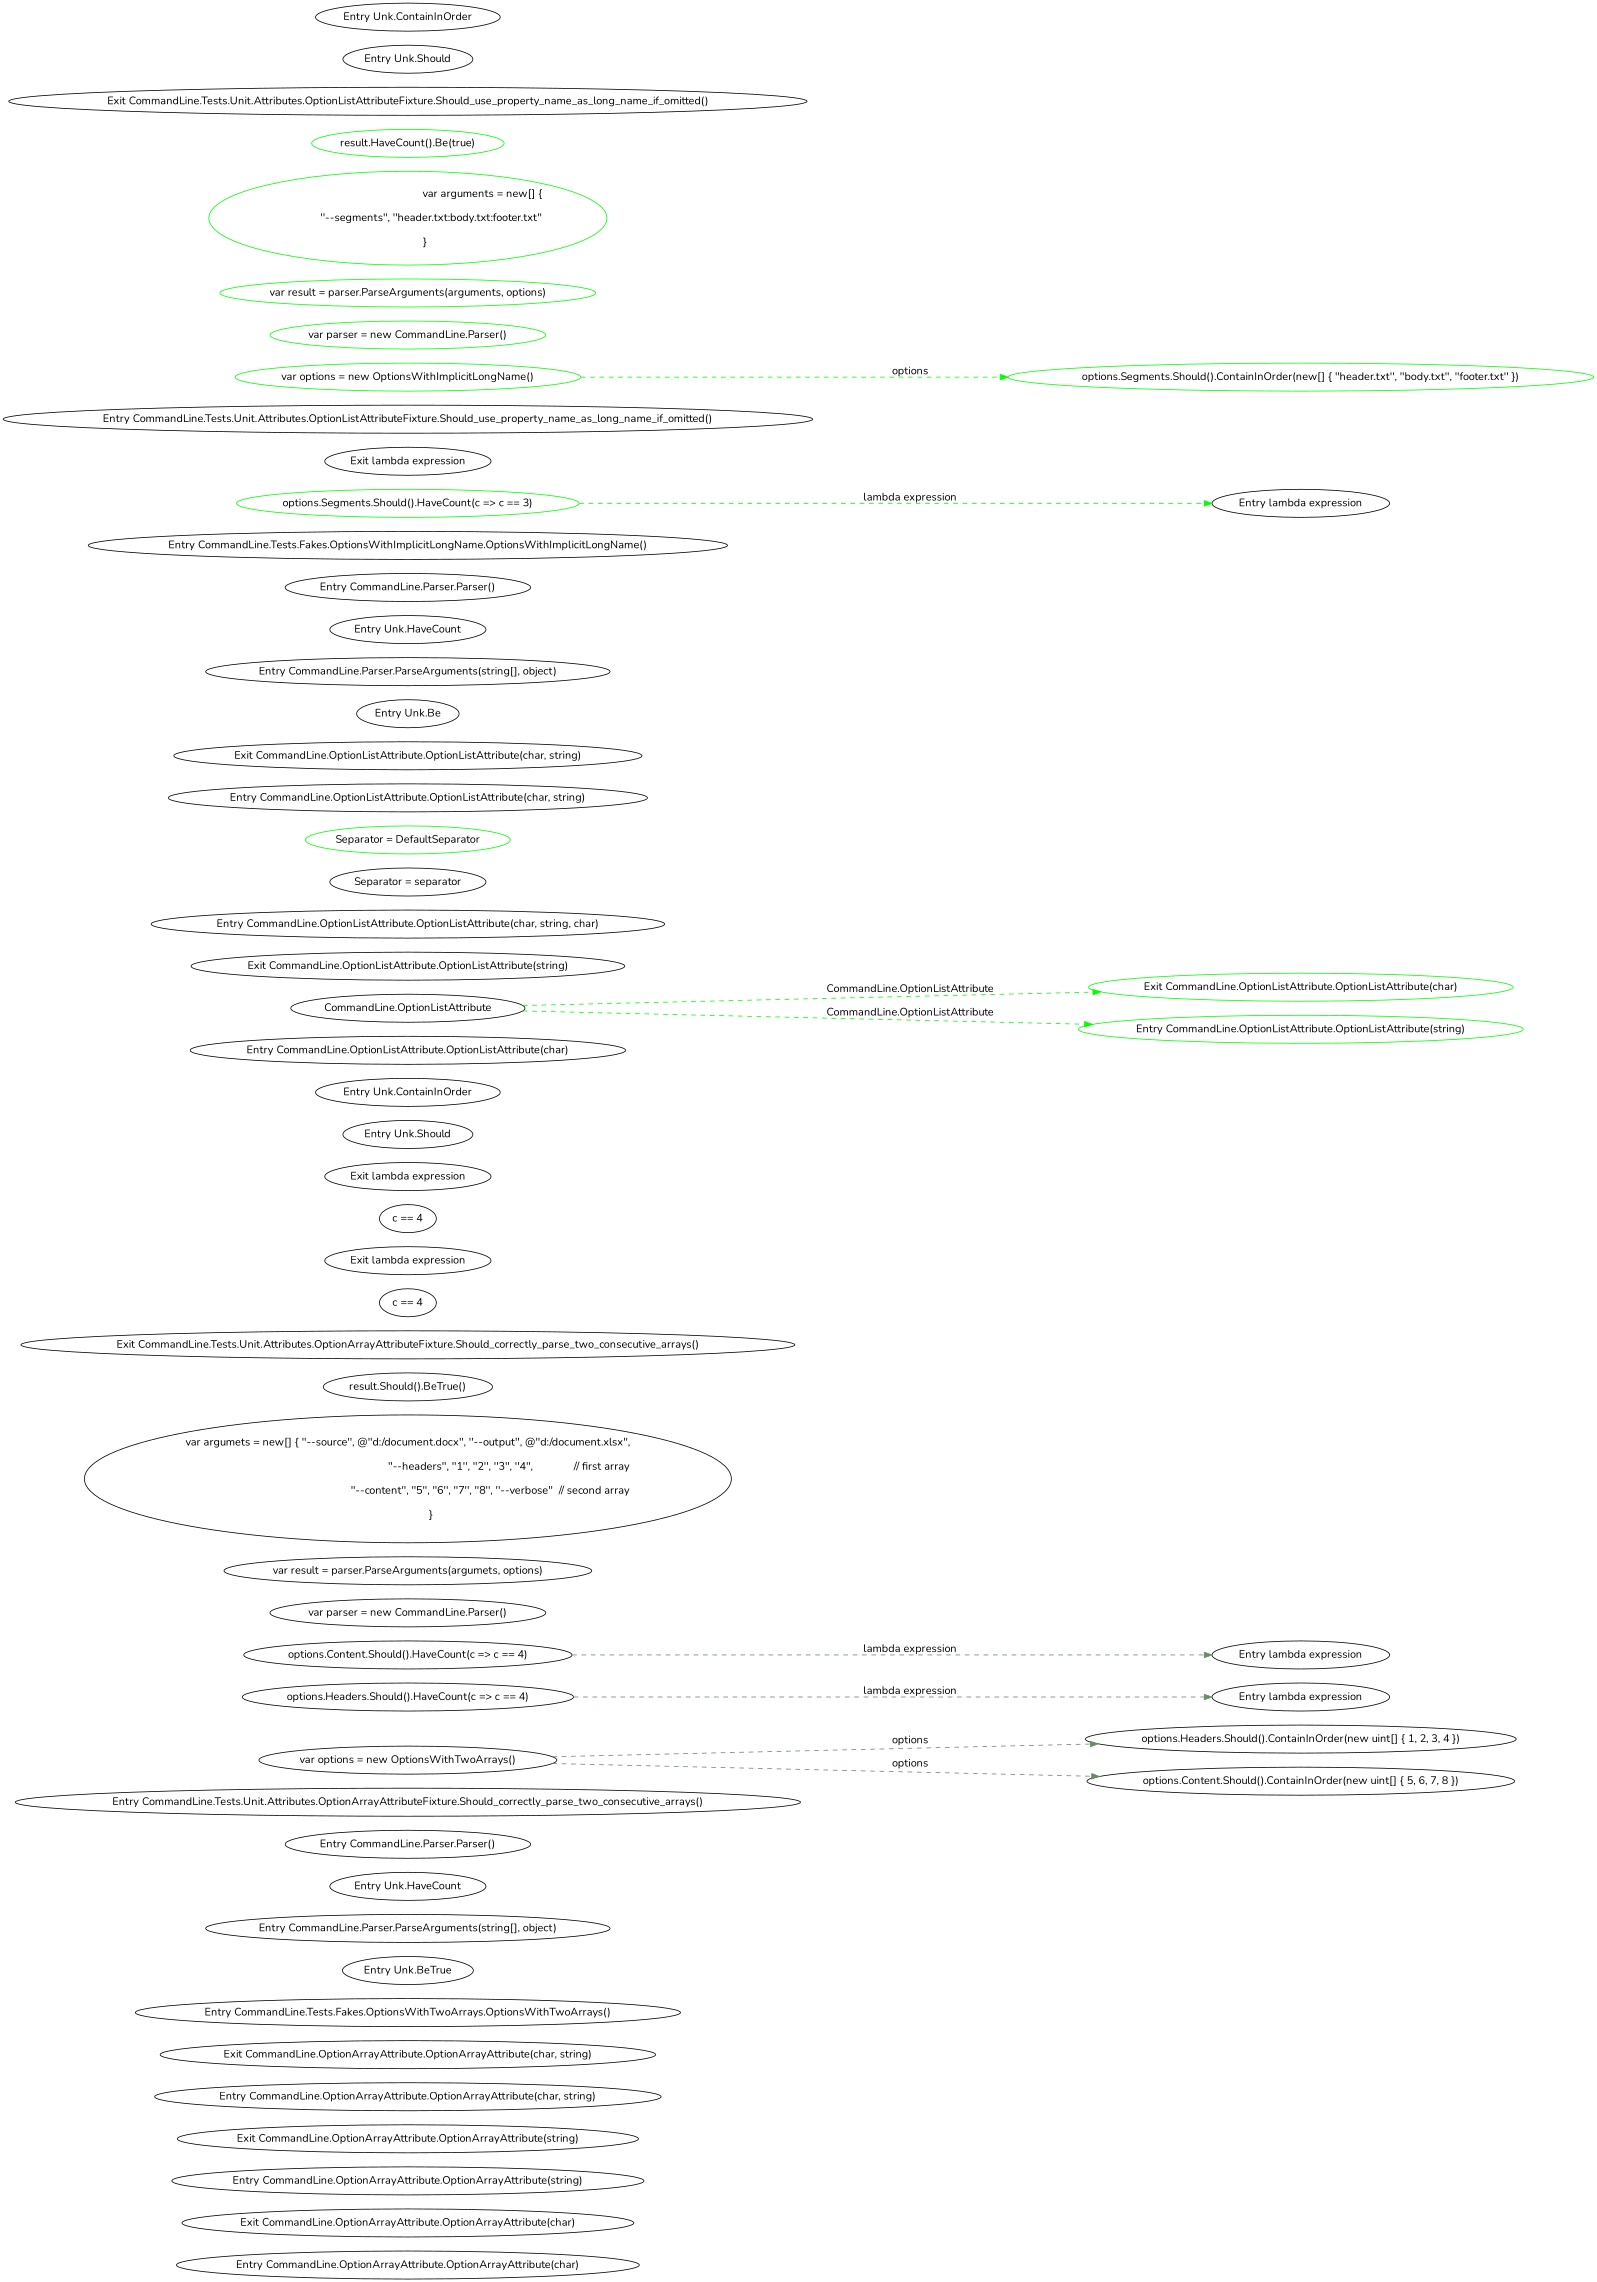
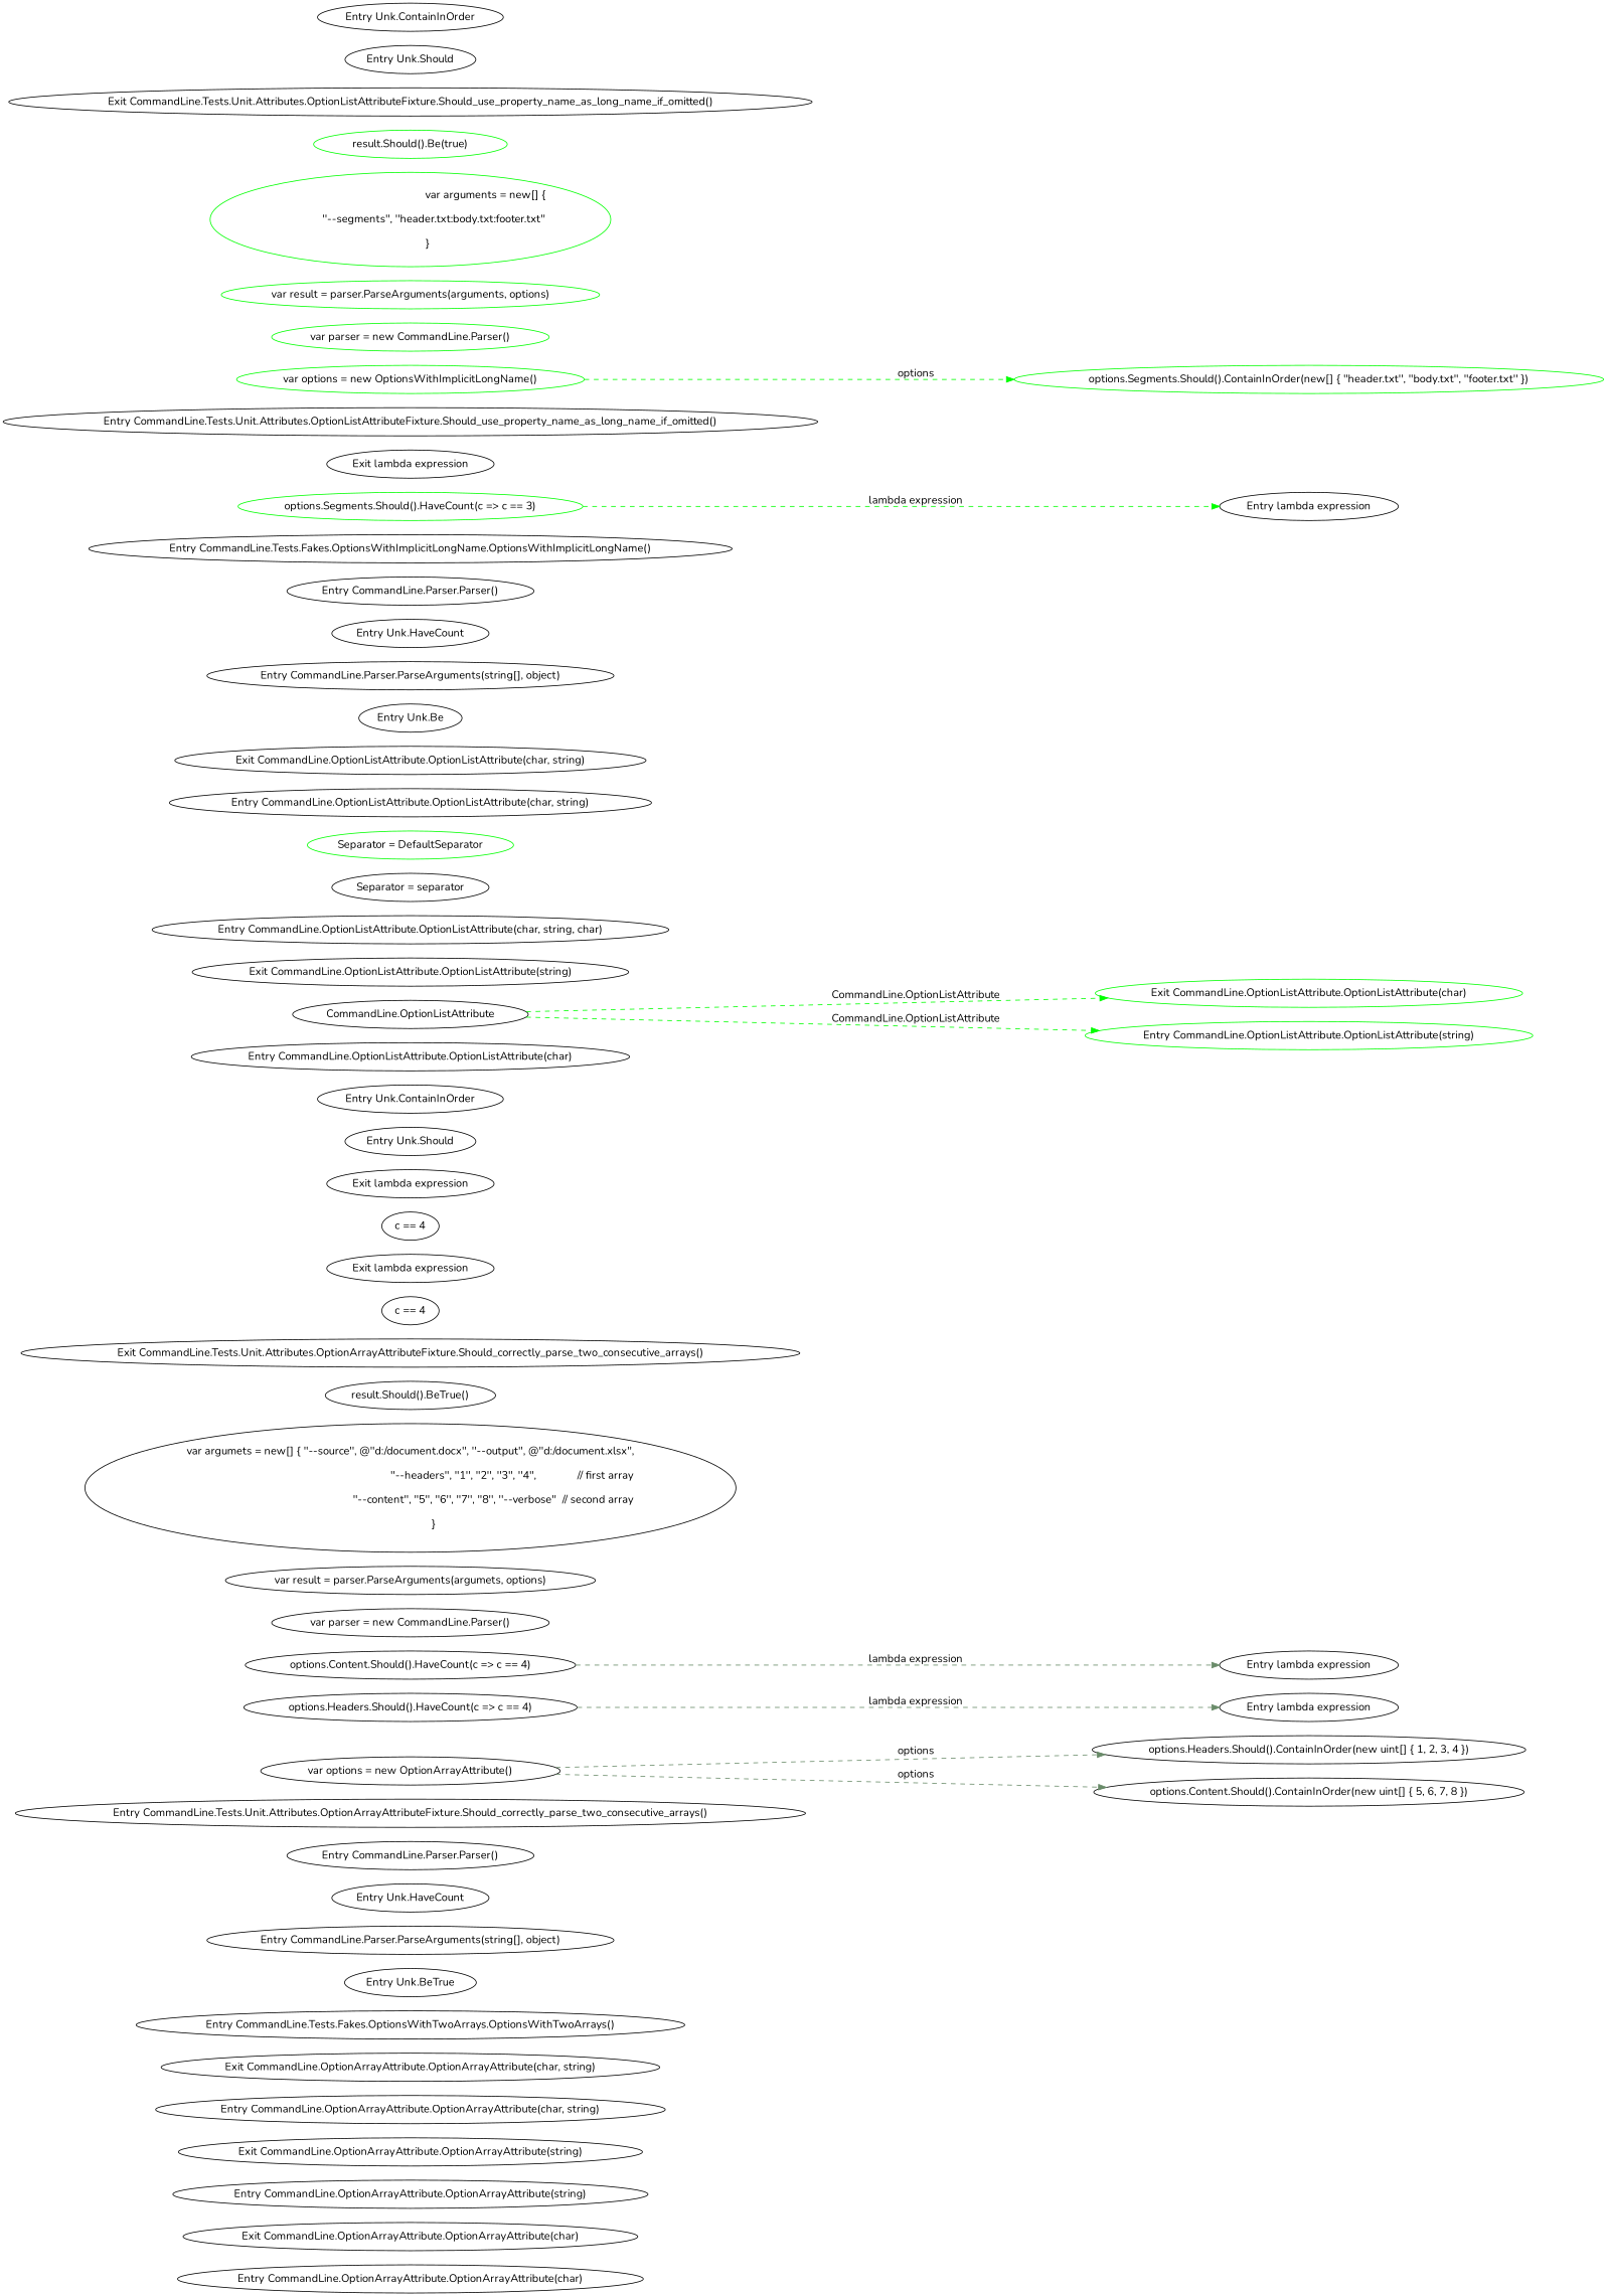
  digraph {
    fontname=Nunito
    rankdir=LR
    node [cluster="CommandLine.Tests.Unit.Attributes.OptionArrayAttributeFixture.Should_correctly_parse_two_consecutive_arrays()" fontname=Nunito file="OptionArrayAttributeFixture.cs"]
    edge [color=darkseagreen4 fontname=Nunito style=dashed]
    n1 [cluster="CommandLine.OptionArrayAttribute.OptionArrayAttribute(char)" label="Entry CommandLine.OptionArrayAttribute.OptionArrayAttribute(char)" span="39-39" file=""]
    n2 [cluster="CommandLine.OptionArrayAttribute.OptionArrayAttribute(char)" label="Exit CommandLine.OptionArrayAttribute.OptionArrayAttribute(char)" span="39-39" file=""]
    n3 [cluster="CommandLine.OptionArrayAttribute.OptionArrayAttribute(string)" label="Entry CommandLine.OptionArrayAttribute.OptionArrayAttribute(string)" span="48-48" file=""]
    n4 [cluster="CommandLine.OptionArrayAttribute.OptionArrayAttribute(string)" label="Exit CommandLine.OptionArrayAttribute.OptionArrayAttribute(string)" span="48-48" file=""]
    n5 [cluster="CommandLine.OptionArrayAttribute.OptionArrayAttribute(char, string)" label="Entry CommandLine.OptionArrayAttribute.OptionArrayAttribute(char, string)" span="58-58" file=""]
    n6 [cluster="CommandLine.OptionArrayAttribute.OptionArrayAttribute(char, string)" label="Exit CommandLine.OptionArrayAttribute.OptionArrayAttribute(char, string)" span="58-58" file=""]
    n7 [cluster="CommandLine.Tests.Fakes.OptionsWithTwoArrays.OptionsWithTwoArrays()" label="Entry CommandLine.Tests.Fakes.OptionsWithTwoArrays.OptionsWithTwoArrays()" span="2-2"]
    n8 [cluster="Unk.BeTrue" label="Entry Unk.BeTrue"]
    n9 [cluster="CommandLine.Parser.ParseArguments(string[], object)" label="Entry CommandLine.Parser.ParseArguments(string[], object)" span="140-140"]
    n10 [cluster="Unk.HaveCount" label="Entry Unk.HaveCount"]
    n11 [cluster="CommandLine.Parser.Parser()" label="Entry CommandLine.Parser.Parser()" span="54-54"]
    n12 [label="Entry CommandLine.Tests.Unit.Attributes.OptionArrayAttributeFixture.Should_correctly_parse_two_consecutive_arrays()" span="16-16"]
-   n13 [label="var options = new OptionsWithTwoArrays()" span="19-19"]
+   n13 [label="var options = new OptionArrayAttribute()" span="19-19"]
    n14 [label="options.Headers.Should().ContainInOrder(new uint[] { 1, 2, 3, 4 })" span="32-32"]
    n15 [label="options.Content.Should().ContainInOrder(new uint[] { 5, 6, 7, 8 })" span="34-34"]
    n16 [label="options.Headers.Should().HaveCount(c => c == 4)" span="31-31"]
    n17 [cluster="lambda expression" label="Entry lambda expression" span="31-31"]
    n18 [label="options.Content.Should().HaveCount(c => c == 4)" span="33-33"]
    n19 [cluster="lambda expression" label="Entry lambda expression" span="33-33"]
    n20 [label="var parser = new CommandLine.Parser()" span="20-20"]
    n21 [label="var result = parser.ParseArguments(argumets, options)" span="27-27"]
    n22 [label="var argumets = new[] { ''--source'', @''d:/document.docx'', ''--output'', @''d:/document.xlsx'',\r\n                    ''--headers'', ''1'', ''2'', ''3'', ''4'',              // first array\r\n                    ''--content'', ''5'', ''6'', ''7'', ''8'', ''--verbose''  // second array\r\n                }" span="21-24"]
    n23 [label="result.Should().BeTrue()" span="30-30"]
    n24 [label="Exit CommandLine.Tests.Unit.Attributes.OptionArrayAttributeFixture.Should_correctly_parse_two_consecutive_arrays()" span="16-16"]
    n25 [cluster="lambda expression" label="c == 4" span="31-31"]
    n26 [cluster="lambda expression" label="Exit lambda expression" span="31-31"]
    n27 [cluster="lambda expression" label="c == 4" span="33-33"]
    n28 [cluster="lambda expression" label="Exit lambda expression" span="33-33"]
    n29 [cluster="Unk.Should" label="Entry Unk.Should"]
    n30 [cluster="Unk.ContainInOrder" label="Entry Unk.ContainInOrder"]
    n31 [cluster="CommandLine.OptionListAttribute.OptionListAttribute(char)" file="OptionListAttribute.cs" label="Entry CommandLine.OptionListAttribute.OptionListAttribute(char)" span="42-42"]
    n32 [cluster="CommandLine.OptionListAttribute.OptionListAttribute(char)" color=green community=0 file="OptionListAttribute.cs" label="Exit CommandLine.OptionListAttribute.OptionListAttribute(char)" prediction=0 span="42-42"]
    n33 [cluster="CommandLine.OptionListAttribute.OptionListAttribute(string)" color=green community=0 file="OptionListAttribute.cs" label="Entry CommandLine.OptionListAttribute.OptionListAttribute(string)" prediction=0 span="51-51"]
    n34 [cluster="CommandLine.OptionListAttribute.OptionListAttribute(string)" file="OptionListAttribute.cs" label="Exit CommandLine.OptionListAttribute.OptionListAttribute(string)" span="51-51"]
    n35 [cluster="CommandLine.OptionListAttribute.OptionListAttribute(char, string, char)" file="OptionListAttribute.cs" label="Entry CommandLine.OptionListAttribute.OptionListAttribute(char, string, char)" span="73-73"]
    n36 [cluster="CommandLine.OptionListAttribute.OptionListAttribute(char, string, char)" file="OptionListAttribute.cs" label="Separator = separator" span="76-76"]
    n37 [cluster="CommandLine.OptionListAttribute.OptionListAttribute(char, string)" color=green community=0 file="OptionListAttribute.cs" label="Separator = DefaultSeparator" prediction=2 span="77-77"]
    n38 [cluster="CommandLine.OptionListAttribute.OptionListAttribute(char, string)" file="OptionListAttribute.cs" label="Entry CommandLine.OptionListAttribute.OptionListAttribute(char, string)" span="61-61"]
    n39 [cluster="CommandLine.OptionListAttribute.OptionListAttribute(char, string)" file="OptionListAttribute.cs" label="Exit CommandLine.OptionListAttribute.OptionListAttribute(char, string)" span="61-61"]
    n40 [file="OptionListAttribute.cs" label="CommandLine.OptionListAttribute" cluster=""]
    n41 [cluster="Unk.Be" file="OptionListAttributeFixture.cs" label="Entry Unk.Be"]
    n42 [cluster="CommandLine.Parser.ParseArguments(string[], object)" file="OptionListAttributeFixture.cs" label="Entry CommandLine.Parser.ParseArguments(string[], object)" span="140-140"]
    n43 [cluster="Unk.HaveCount" file="OptionListAttributeFixture.cs" label="Entry Unk.HaveCount"]
    n44 [cluster="CommandLine.Parser.Parser()" file="OptionListAttributeFixture.cs" label="Entry CommandLine.Parser.Parser()" span="54-54"]
    n45 [cluster="CommandLine.Tests.Fakes.OptionsWithImplicitLongName.OptionsWithImplicitLongName()" file="OptionListAttributeFixture.cs" label="Entry CommandLine.Tests.Fakes.OptionsWithImplicitLongName.OptionsWithImplicitLongName()" span="4-4"]
    n46 [cluster="lambda expression" file="OptionListAttributeFixture.cs" label="Entry lambda expression" span="30-30"]
    n47 [cluster="lambda expression" file="OptionListAttributeFixture.cs" label="Exit lambda expression" span="30-30"]
    n48 [cluster="CommandLine.Tests.Unit.Attributes.OptionListAttributeFixture.Should_use_property_name_as_long_name_if_omitted()" file="OptionListAttributeFixture.cs" label="Entry CommandLine.Tests.Unit.Attributes.OptionListAttributeFixture.Should_use_property_name_as_long_name_if_omitted()" span="16-16"]
    n49 [cluster="CommandLine.Tests.Unit.Attributes.OptionListAttributeFixture.Should_use_property_name_as_long_name_if_omitted()" color=green community=0 file="OptionListAttributeFixture.cs" label="var options = new OptionsWithImplicitLongName()" prediction=4 span="19-19"]
    n50 [cluster="CommandLine.Tests.Unit.Attributes.OptionListAttributeFixture.Should_use_property_name_as_long_name_if_omitted()" color=green community=0 file="OptionListAttributeFixture.cs" label="options.Segments.Should().ContainInOrder(new[] { ''header.txt'', ''body.txt'', ''footer.txt'' })" prediction=4 span="31-31"]
    n51 [cluster="CommandLine.Tests.Unit.Attributes.OptionListAttributeFixture.Should_use_property_name_as_long_name_if_omitted()" color=green community=0 file="OptionListAttributeFixture.cs" label="options.Segments.Should().HaveCount(c => c == 3)" prediction=4 span="30-30"]
    n52 [cluster="CommandLine.Tests.Unit.Attributes.OptionListAttributeFixture.Should_use_property_name_as_long_name_if_omitted()" color=green community=0 file="OptionListAttributeFixture.cs" label="var parser = new CommandLine.Parser()" prediction=5 span="20-20"]
    n53 [cluster="CommandLine.Tests.Unit.Attributes.OptionListAttributeFixture.Should_use_property_name_as_long_name_if_omitted()" color=green community=0 file="OptionListAttributeFixture.cs" label="var result = parser.ParseArguments(arguments, options)" prediction=6 span="26-26"]
    n54 [cluster="CommandLine.Tests.Unit.Attributes.OptionListAttributeFixture.Should_use_property_name_as_long_name_if_omitted()" color=green community=1 file="OptionListAttributeFixture.cs" label="var arguments = new[] {\r\n                ''--segments'', ''header.txt:body.txt:footer.txt''\r\n            }" prediction=9 span="21-23"]
-   n55 [cluster="CommandLine.Tests.Unit.Attributes.OptionListAttributeFixture.Should_use_property_name_as_long_name_if_omitted()" color=green community=0 file="OptionListAttributeFixture.cs" label="result.HaveCount().Be(true)" prediction=10 span="29-29"]
+   n55 [cluster="CommandLine.Tests.Unit.Attributes.OptionListAttributeFixture.Should_use_property_name_as_long_name_if_omitted()" color=green community=0 file="OptionListAttributeFixture.cs" label="result.Should().Be(true)" prediction=10 span="29-29"]
    n56 [cluster="CommandLine.Tests.Unit.Attributes.OptionListAttributeFixture.Should_use_property_name_as_long_name_if_omitted()" file="OptionListAttributeFixture.cs" label="Exit CommandLine.Tests.Unit.Attributes.OptionListAttributeFixture.Should_use_property_name_as_long_name_if_omitted()" span="16-16"]
    n57 [cluster="Unk.Should" file="OptionListAttributeFixture.cs" label="Entry Unk.Should"]
    n58 [cluster="Unk.ContainInOrder" file="OptionListAttributeFixture.cs" label="Entry Unk.ContainInOrder"]
    n13 -> n14 [label=options]
    n13 -> n15 [label=options]
    n16 -> n17 [label="lambda expression"]
    n18 -> n19 [label="lambda expression"]
    n40 -> n32 [color=green label="CommandLine.OptionListAttribute"]
    n40 -> n33 [color=green label="CommandLine.OptionListAttribute"]
    n49 -> n50 [color=green label=options]
    n51 -> n46 [color=green label="lambda expression"]
  }
